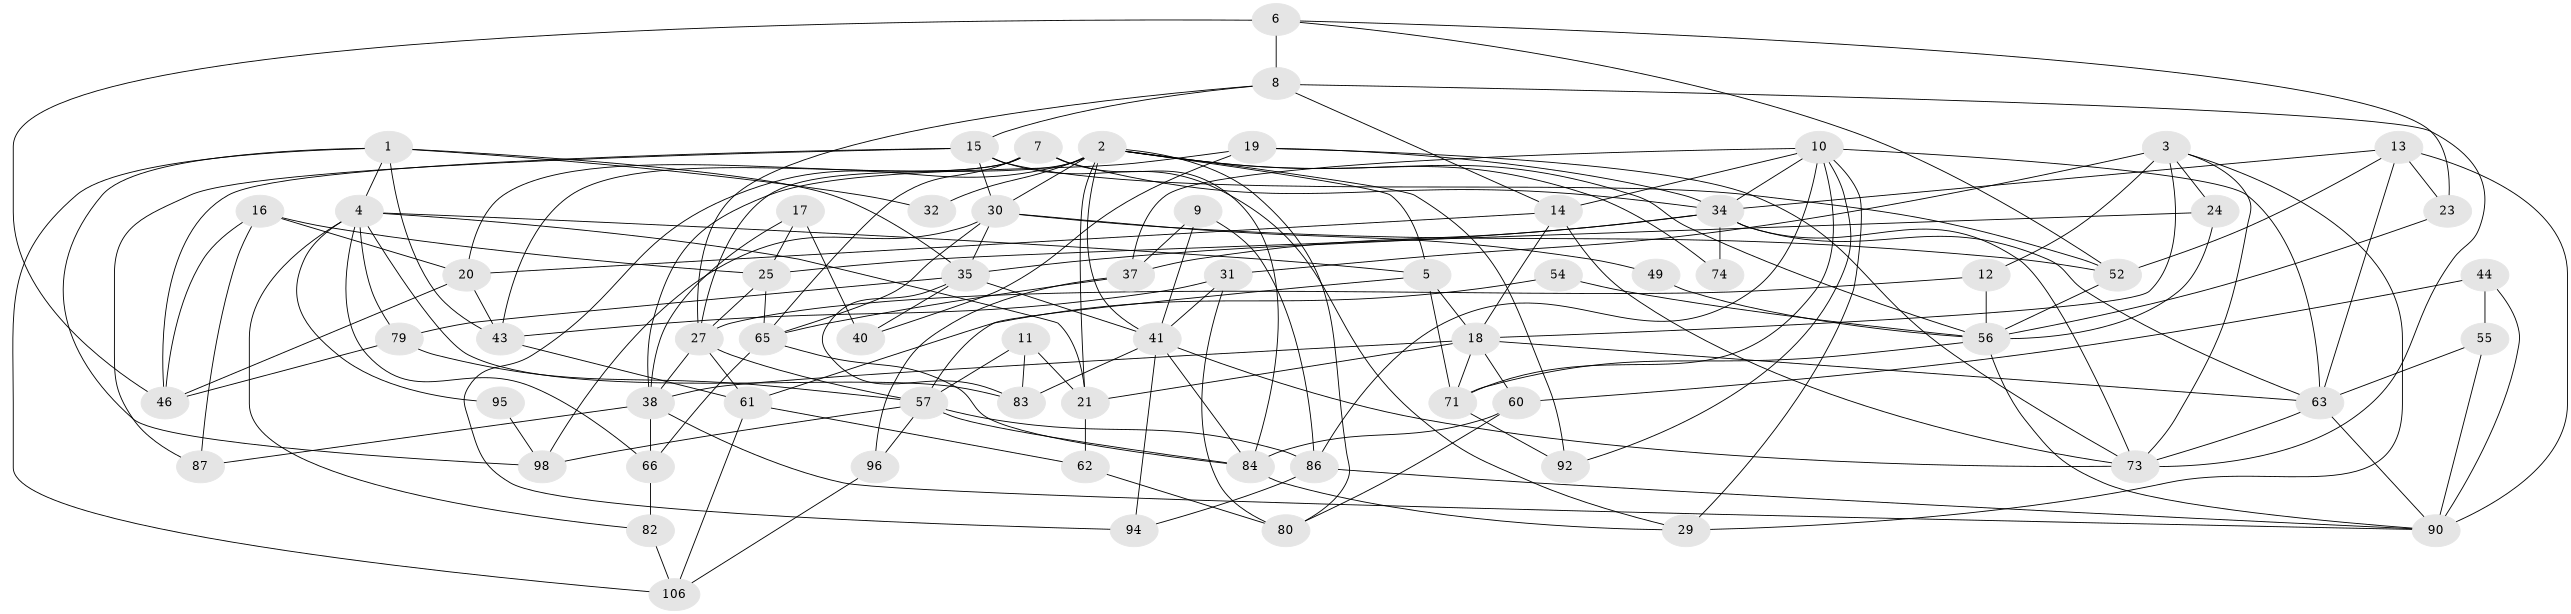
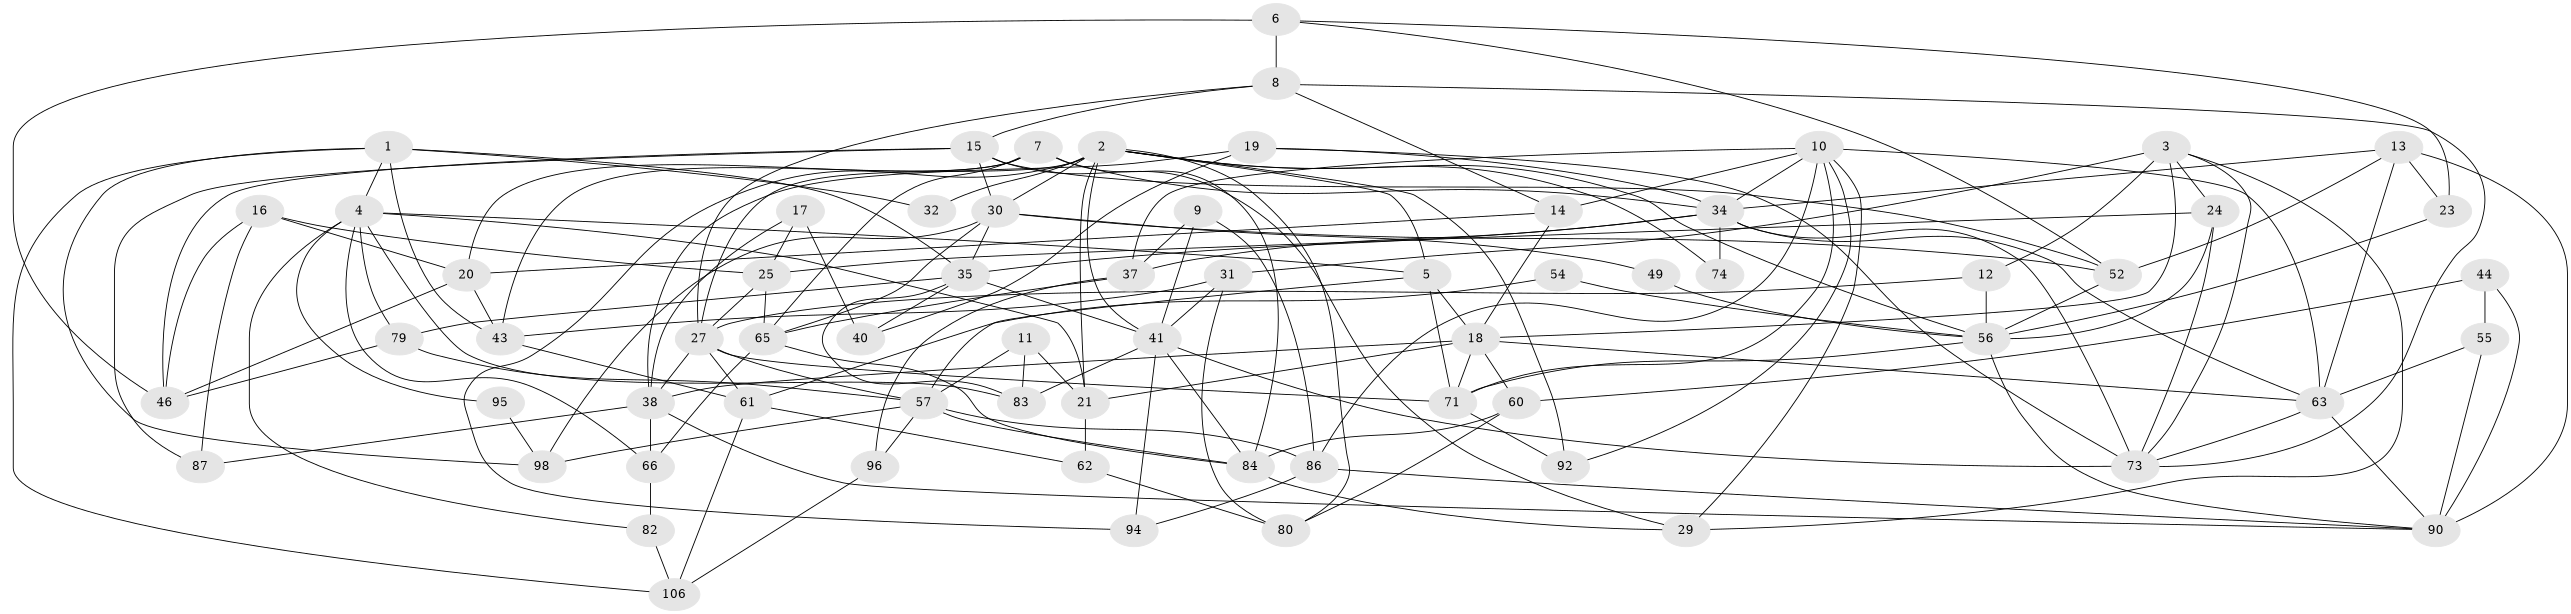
  graph {
    node [color=gray90 style=filled]
    1 [super="+53"]
    4 [super="+33"]
    32
    35 [super="+73"]
    43
    98
    106
    5 [super="+85"]
    21 [super="+75"]
    n10 [label=79 super="+103"]
    66
    82 [super="+97"]
    83
    95
    41 [super="+79"]
    40
    61 [super="+88"]
    2 [super="+29"]
    27 [super="+93"]
    30 [super="+77"]
    56 [super="+72"]
    74
    80
    92
    94
    18 [super="+70"]
    57 [super="+91"]
    71 [super="+101"]
    62
    38 [super="+69"]
    52 [super="+64"]
    65 [super="+102"]
    49
    n34 [label=73]
    84 [super="+105"]
    90 [super="+104"]
    3 [super="+51"]
    12
    24 [super="+81"]
    31
    n41 [label=29]
    63 [super="+67"]
    60
    25 [super="+50"]
    46 [super="+76"]
    86
    96
    8 [super="+59"]
    14
    15 [super="+22"]
    6
    23 [super="+42"]
    7 [super="+28"]
    20 [super="+47"]
    34 [super="+99"]
    37 [super="+68"]
    87
    9 [super="+36"]
    10 [super="+58"]
    11 [super="+45"]
    13 [super="+100"]
    16
    17
    19 [super="+26"]
    44
    55
    54
    1 -- 4
    1 -- 32
    1 -- 35
    1 -- 43
    1 -- 98
    1 -- 106
    4 -- 5
    4 -- 21
    4 -- n10
    4 -- 66
    4 -- 82
    4 -- 83
    4 -- 95
    35 -- n10
    35 -- 83
    35 -- 41
    35 -- 40
    43 -- 61
    5 -- 18
    5 -- 57
    5 -- 71
    21 -- 62
    n10 -- 57
    n10 -- 46
    66 -- 82
    82 -- 106
    95 -- 98
    41 -- 83
    41 -- 94
    41 -- n34
    41 -- 84
    61 -- 106
    61 -- 62
    2 -- 32
    2 -- 5
    2 -- 21
    2 -- 41
    2 -- 27
    2 -- 30
    2 -- 56
    2 -- 74
    2 -- 80
    2 -- 92
    2 -- 94
    27 -- 61
    27 -- 57
+   27 -- 71
    27 -- 38
    30 -- 35
    30 -- 98
    30 -- 52
    30 -- 65
    30 -- 49
    56 -- 71
    56 -- 90
    18 -- 21
    18 -- 71
    18 -- 38
    18 -- 63
    18 -- 60
    57 -- 98
    57 -- 84
    57 -- 86
    57 -- 96
    71 -- 92
    62 -- 80
    38 -- 66
    38 -- 90
    38 -- 87
    52 -- 56
    65 -- 66
    65 -- 84
    49 -- 56
    84 -- n41
    3 -- 18 [weight=2]
    3 -- n34
    3 -- 12
    3 -- 24
    3 -- 31
    3 -- n41
    12 -- 27
    12 -- 56
    24 -- 56
    24 -- 25
    31 -- 43
    31 -- 41
    31 -- 80
    63 -- n34
    63 -- 90
    60 -- 80
    60 -- 84
    25 -- 27
    25 -- 65 [weight=2]
    86 -- 94
    86 -- 90
    96 -- 106
    8 -- 27
    8 -- n34
    8 -- 14
    8 -- 15
    14 -- 18
-   14 -- n34
+   24 -- n34
    14 -- 20
    15 -- 30
    15 -- 52
    15 -- n41
    15 -- 46
    15 -- 87
    6 -- 52
    6 -- 46 [weight=2]
    6 -- 8
    6 -- 23
    23 -- 56
    7 -- 43
    7 -- 65
    7 -- 84
    7 -- 20
    7 -- 34
    20 -- 43
    20 -- 46
    34 -- 35 [weight=2]
    34 -- 74
    34 -- n34
    34 -- 63
    34 -- 37
    37 -- 65
    37 -- 96
    9 -- 41
    9 -- 86
    9 -- 37
    10 -- 92
    10 -- 71
    10 -- n41
    10 -- 63
    10 -- 86
    10 -- 14
    10 -- 34
    10 -- 37
    11 -- 21
    11 -- 83
    11 -- 57
    13 -- 52
    13 -- 90
    13 -- 63
    13 -- 23
    13 -- 34
    16 -- 25
    16 -- 46
    16 -- 20
    16 -- 87
    17 -- 40
    17 -- 38
    17 -- 25
    19 -- 40
    19 -- 38
    19 -- n34
    19 -- 34
    44 -- 90
    44 -- 60
    44 -- 55
    55 -- 90
    55 -- 63
    54 -- 61
    54 -- 56
  }
